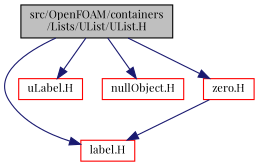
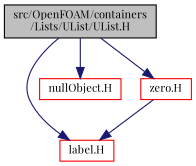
  digraph {
    fontname="Playfair Display"
    node [color=red fontname="Playfair Display" fontsize=10 shape=record]
    edge [color=midnightblue fontname="Playfair Display" fontsize=10 labelfontname=Helvetica labelfontsize=10 style=solid]
    n1 [color=black fillcolor=grey75 fontcolor=black height=0.2 label="src/OpenFOAM/containers\l/Lists/UList/UList.H" style=filled width=0.4]
    n2 [height=0.2 label="label.H" width=0.4]
-   n3 [height=0.2 label="uLabel.H" width=0.4]
    n4 [height=0.2 label="nullObject.H" width=0.4]
    n5 [height=0.2 label="zero.H" width=0.4]
    n1 -> n2
-   n1 -> n3
    n1 -> n4
    n1 -> n5
    n5 -> n2
  }
